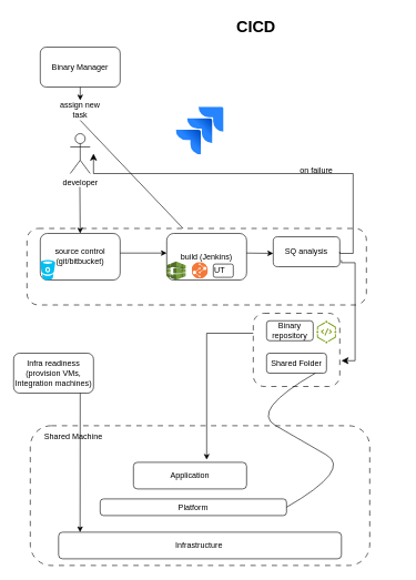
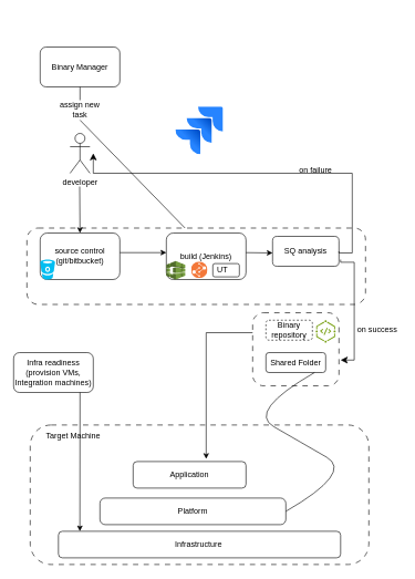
  <mxCell id="0" />
  <mxCell id="1" parent="0" />
  <mxCell id="2" value="Binary Manager" style="rounded=1;whiteSpace=wrap;html=1;" parent="1" vertex="1"><mxGeometry x="60" y="70" width="120" height="60" as="geometry" /></mxCell>
  <mxCell id="3" value="" style="endArrow=classic;html=1;rounded=0;exitX=0.5;exitY=1;exitDx=0;exitDy=0;" parent="1" source="7" target="12" edge="1"><mxGeometry width="50" height="50" relative="1" as="geometry"><mxPoint x="119.5" y="160" as="sourcePoint" /><mxPoint x="119.9" y="200" as="targetPoint" /></mxGeometry></mxCell>
  <mxCell id="4" value="developer" style="shape=umlActor;verticalLabelPosition=bottom;verticalAlign=top;html=1;outlineConnect=0;" parent="1" vertex="1"><mxGeometry x="105" y="200" width="30" height="60" as="geometry" /></mxCell>
- <mxCell id="5" value="" style="endArrow=classic;html=1;rounded=0;exitX=0.5;exitY=1;exitDx=0;exitDy=0;entryX=0.5;entryY=0;entryDx=0;entryDy=0;entryPerimeter=0;" parent="1" source="2" target="7" edge="1"><mxGeometry width="50" height="50" relative="1" as="geometry"><mxPoint x="120" y="130" as="sourcePoint" /><mxPoint x="120" y="190" as="targetPoint" /></mxGeometry></mxCell>
+ <mxCell id="5" value="" style="endArrow=none;html=1;rounded=0;exitX=0.5;exitY=1;exitDx=0;exitDy=0;entryX=0.5;entryY=0;entryDx=0;entryDy=0;entryPerimeter=0;" parent="1" source="2" target="7" edge="1"><mxGeometry width="50" height="50" relative="1" as="geometry"><mxPoint x="120" y="130" as="sourcePoint" /><mxPoint x="120" y="190" as="targetPoint" /></mxGeometry></mxCell>
  <mxCell id="6" value="" style="rounded=1;whiteSpace=wrap;html=1;dashed=1;dashPattern=8 8;" parent="1" vertex="1"><mxGeometry x="40" y="342.5" width="510" height="115" as="geometry" /></mxCell>
  <mxCell id="7" value="assign new task" style="text;html=1;strokeColor=none;fillColor=none;align=center;verticalAlign=middle;whiteSpace=wrap;rounded=0;" parent="1" vertex="1"><mxGeometry x="85" y="150" width="70" height="30" as="geometry" /></mxCell>
  <mxCell id="8" value="" style="endArrow=classic;html=1;rounded=0;" parent="1" edge="1"><mxGeometry width="50" height="50" relative="1" as="geometry"><mxPoint x="119.5" y="280" as="sourcePoint" /><mxPoint x="120" y="350" as="targetPoint" /></mxGeometry></mxCell>
  <mxCell id="9" value="source control (git/bitbucket)" style="rounded=1;whiteSpace=wrap;html=1;" parent="1" vertex="1"><mxGeometry x="60" y="350" width="120" height="70" as="geometry" /></mxCell>
  <mxCell id="10" value="" style="endArrow=classic;html=1;rounded=0;" parent="1" edge="1"><mxGeometry width="50" height="50" relative="1" as="geometry"><mxPoint x="180" y="379.5" as="sourcePoint" /><mxPoint x="250" y="379.5" as="targetPoint" /></mxGeometry></mxCell>
  <mxCell id="11" value="build (Jenkins)" style="rounded=1;whiteSpace=wrap;html=1;" parent="1" vertex="1"><mxGeometry x="250" y="350" width="120" height="70" as="geometry" /></mxCell>
- <mxCell id="12" value="UT&lt;span style=&quot;white-space: pre;&quot;&gt;&#09;&lt;/span&gt;" style="rounded=1;whiteSpace=wrap;html=1;" parent="1" vertex="1"><mxGeometry x="320" y="396" width="30" height="20" as="geometry" /></mxCell>
+ <mxCell id="12" value="UT&lt;span style=&quot;white-space: pre;&quot;&gt;&#09;&lt;/span&gt;" style="rounded=1;whiteSpace=wrap;html=1;" parent="1" vertex="1"><mxGeometry x="320" y="396" width="40" height="20" as="geometry" /></mxCell>
  <mxCell id="13" value="SQ analysis" style="rounded=1;whiteSpace=wrap;html=1;" parent="1" vertex="1"><mxGeometry x="410" y="355" width="100" height="45" as="geometry" /></mxCell>
  <mxCell id="14" value="on failure" style="text;html=1;strokeColor=none;fillColor=none;align=center;verticalAlign=middle;whiteSpace=wrap;rounded=0;" parent="1" vertex="1"><mxGeometry x="440" y="240" width="70" height="30" as="geometry" /></mxCell>
+ <mxCell id="15" value="on success" style="text;html=1;strokeColor=none;fillColor=none;align=center;verticalAlign=middle;whiteSpace=wrap;rounded=0;" parent="1" vertex="1"><mxGeometry x="532.5" y="481.25" width="70" height="30" as="geometry" /></mxCell>
  <mxCell id="16" value="" style="endArrow=classic;html=1;rounded=0;" parent="1" edge="1"><mxGeometry width="50" height="50" relative="1" as="geometry"><mxPoint x="370" y="379.5" as="sourcePoint" /><mxPoint x="410" y="380" as="targetPoint" /></mxGeometry></mxCell>
  <mxCell id="17" value="" style="edgeStyle=segmentEdgeStyle;endArrow=classic;html=1;curved=0;rounded=0;endSize=8;startSize=8;exitX=1;exitY=0.5;exitDx=0;exitDy=0;" parent="1" source="13" edge="1"><mxGeometry width="50" height="50" relative="1" as="geometry"><mxPoint x="540" y="300" as="sourcePoint" /><mxPoint x="140" y="230" as="targetPoint" /><Array as="points"><mxPoint x="530" y="380" /><mxPoint x="530" y="260" /><mxPoint x="140" y="260" /></Array></mxGeometry></mxCell>
  <mxCell id="18" value="" style="rounded=1;whiteSpace=wrap;html=1;dashed=1;dashPattern=8 8;" parent="1" vertex="1"><mxGeometry x="380" y="470" width="130" height="110" as="geometry" /></mxCell>
  <mxCell id="19" value="" style="edgeStyle=segmentEdgeStyle;endArrow=classic;html=1;curved=0;rounded=0;endSize=8;startSize=8;entryX=1;entryY=0.5;entryDx=0;entryDy=0;exitX=1;exitY=0.75;exitDx=0;exitDy=0;" parent="1" edge="1"><mxGeometry width="50" height="50" relative="1" as="geometry"><mxPoint x="512.5" y="390" as="sourcePoint" /><mxPoint x="512.5" y="541.25" as="targetPoint" /><Array as="points"><mxPoint x="513" y="394" /><mxPoint x="533" y="394" /><mxPoint x="533" y="541" /></Array></mxGeometry></mxCell>
  <mxCell id="20" value="" style="rounded=1;whiteSpace=wrap;html=1;dashed=1;dashPattern=8 8;" parent="1" vertex="1"><mxGeometry x="45" y="639" width="510" height="210" as="geometry" /></mxCell>
  <mxCell id="21" value="Infrastructure&amp;nbsp;" style="rounded=1;whiteSpace=wrap;html=1;" parent="1" vertex="1"><mxGeometry x="87.5" y="799" width="425" height="40" as="geometry" /></mxCell>
- <mxCell id="22" value="Platform" style="rounded=1;whiteSpace=wrap;html=1;arcSize=20;" parent="1" vertex="1"><mxGeometry x="150" y="749" width="280" height="25" as="geometry" /></mxCell>
+ <mxCell id="22" value="Platform" style="rounded=1;whiteSpace=wrap;html=1;arcSize=20;" parent="1" vertex="1"><mxGeometry x="150" y="749" width="280" height="40" as="geometry" /></mxCell>
  <mxCell id="23" value="Application" style="rounded=1;whiteSpace=wrap;html=1;" parent="1" vertex="1"><mxGeometry x="200" y="694" width="170" height="40" as="geometry" /></mxCell>
  <mxCell id="24" value="Infra readiness (provision VMs, Integration machines)" style="rounded=1;whiteSpace=wrap;html=1;" parent="1" vertex="1"><mxGeometry x="20" y="530" width="120" height="60" as="geometry" /></mxCell>
  <mxCell id="25" value="" style="endArrow=classic;html=1;rounded=0;entryX=0.076;entryY=0;entryDx=0;entryDy=0;entryPerimeter=0;" parent="1" target="21" edge="1"><mxGeometry width="50" height="50" relative="1" as="geometry"><mxPoint x="120" y="590" as="sourcePoint" /><mxPoint x="430" y="600" as="targetPoint" /></mxGeometry></mxCell>
- <mxCell id="26" value="Binary repository" style="rounded=1;whiteSpace=wrap;html=1;" parent="1" vertex="1"><mxGeometry x="400" y="481.25" width="70" height="30" as="geometry" /></mxCell>
+ <mxCell id="26" value="Binary repository" style="rounded=1;whiteSpace=wrap;html=1;dashed=1;" parent="1" vertex="1"><mxGeometry x="400" y="481.25" width="70" height="30" as="geometry" /></mxCell>
  <mxCell id="27" value="Shared Folder" style="rounded=1;whiteSpace=wrap;html=1;" parent="1" vertex="1"><mxGeometry x="400" y="530" width="90" height="30" as="geometry" /></mxCell>
  <mxCell id="28" style="edgeStyle=isometricEdgeStyle;orthogonalLoop=1;jettySize=auto;html=1;exitX=1;exitY=0.5;exitDx=0;exitDy=0;entryX=0.615;entryY=0.818;entryDx=0;entryDy=0;entryPerimeter=0;endArrow=none;endFill=0;curved=1;" parent="1" source="22" edge="1"><mxGeometry relative="1" as="geometry"><mxPoint x="373.27" y="870.02" as="sourcePoint" /><mxPoint x="473.22" y="560" as="targetPoint" /></mxGeometry></mxCell>
  <mxCell id="29" style="edgeStyle=orthogonalEdgeStyle;rounded=0;orthogonalLoop=1;jettySize=auto;html=1;" parent="1" edge="1"><mxGeometry relative="1" as="geometry"><mxPoint x="380" y="500" as="sourcePoint" /><mxPoint x="310" y="690" as="targetPoint" /><Array as="points"><mxPoint x="310" y="500" /></Array></mxGeometry></mxCell>
- <mxCell id="30" value="&lt;h1&gt;CICD&lt;/h1&gt;" style="text;html=1;strokeColor=none;fillColor=none;spacing=5;spacingTop=-20;whiteSpace=wrap;overflow=hidden;rounded=0;" parent="1" vertex="1"><mxGeometry x="350" y="20" width="190" height="120" as="geometry" /></mxCell>
- <mxCell id="31" value="Shared Machine" style="text;html=1;strokeColor=none;fillColor=none;align=center;verticalAlign=middle;whiteSpace=wrap;rounded=0;" parent="1" vertex="1"><mxGeometry x="65" y="640" width="90" height="30" as="geometry" /></mxCell>
+ <mxCell id="31" value="Target Machine" style="text;html=1;strokeColor=none;fillColor=none;align=center;verticalAlign=middle;whiteSpace=wrap;rounded=0;" parent="1" vertex="1"><mxGeometry x="65" y="640" width="90" height="30" as="geometry" /></mxCell>
  <mxCell id="32" value="" style="verticalLabelPosition=bottom;html=1;verticalAlign=top;align=center;strokeColor=none;fillColor=#00BEF2;shape=mxgraph.azure.bitbucket_code_source;" vertex="1" parent="1"><mxGeometry x="60" y="390" width="22.5" height="30" as="geometry" /></mxCell>
  <mxCell id="33" value="" style="sketch=0;outlineConnect=0;fontColor=#232F3E;gradientColor=none;fillColor=#7AA116;strokeColor=none;dashed=0;verticalLabelPosition=bottom;verticalAlign=top;align=center;html=1;fontSize=12;fontStyle=0;aspect=fixed;pointerEvents=1;shape=mxgraph.aws4.iot_greengrass_artifact;" vertex="1" parent="1"><mxGeometry x="475" y="481.25" width="30" height="33.91" as="geometry" /></mxCell>
  <mxCell id="34" value="" style="outlineConnect=0;dashed=0;verticalLabelPosition=bottom;verticalAlign=top;align=center;html=1;shape=mxgraph.aws3.codebuild;fillColor=#759C3E;gradientColor=none;" vertex="1" parent="1"><mxGeometry x="250" y="392" width="28.5" height="28" as="geometry" /></mxCell>
  <mxCell id="35" value="" style="image;aspect=fixed;perimeter=ellipsePerimeter;html=1;align=center;shadow=0;dashed=0;fontColor=#4277BB;labelBackgroundColor=default;fontSize=12;spacingTop=3;image=img/lib/ibm/devops/build_test.svg;" vertex="1" parent="1"><mxGeometry x="287.5" y="393.5" width="25" height="25" as="geometry" /></mxCell>
  <mxCell id="36" value="" style="image;html=1;image=img/lib/atlassian/Jira_Logo.svg;" vertex="1" parent="1"><mxGeometry x="264" y="160" width="72" height="72" as="geometry" /></mxCell>
